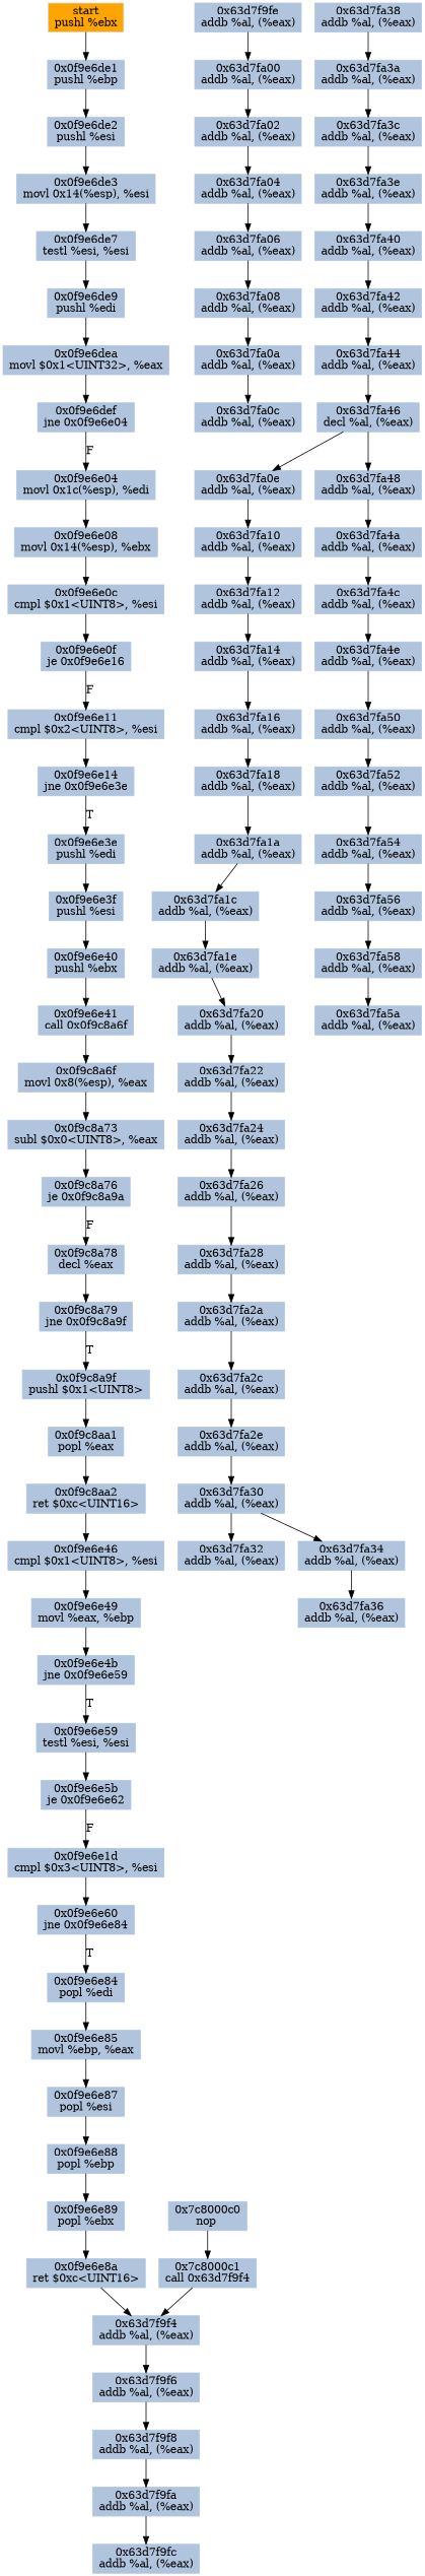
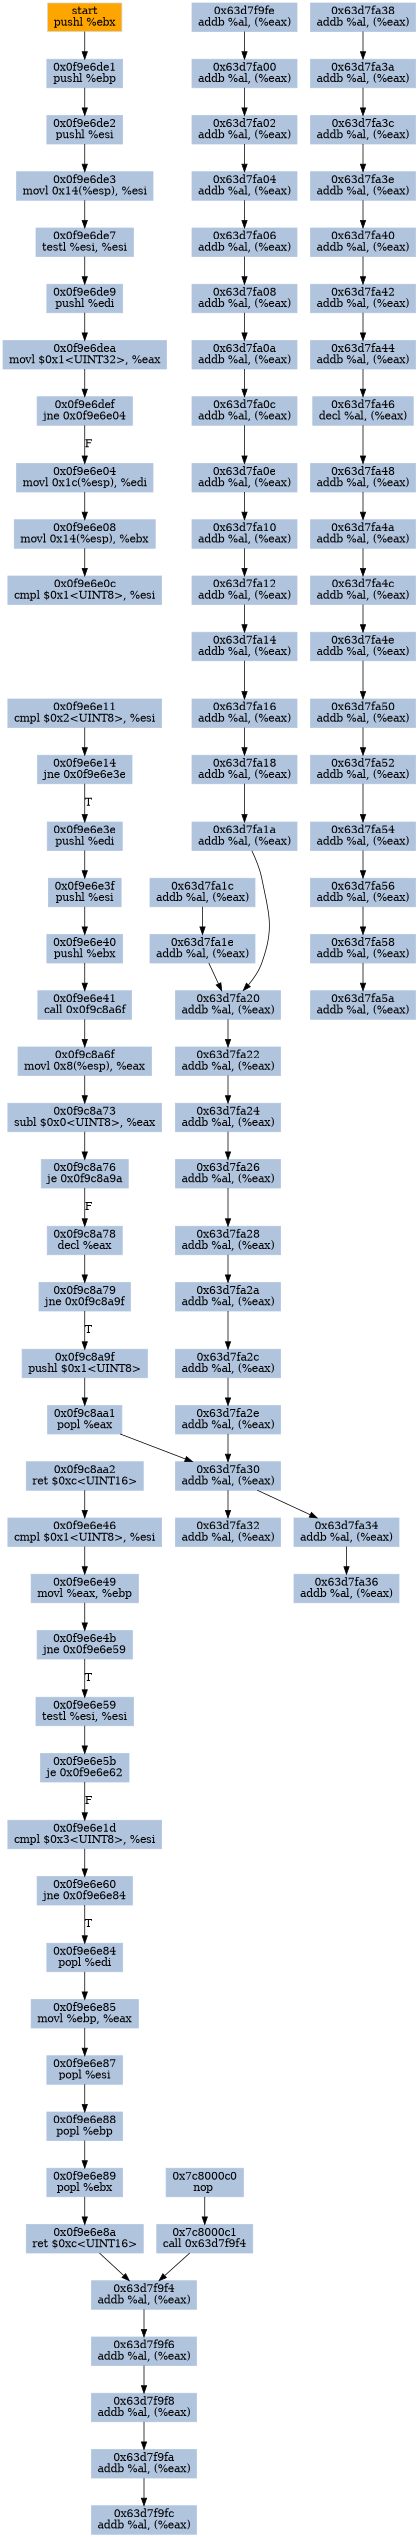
  digraph {
    node [color=lightsteelblue fillcolor=lightsteelblue shape=rectangle style=filled]
    edge [color="#000000"]
    n1 [color=lightgrey fillcolor=orange label="start\npushl %ebx"]
    n2 [label="0x0f9e6de1\npushl %ebp"]
    n3 [label="0x0f9e6de2\npushl %esi"]
    n4 [label="0x0f9e6de3\nmovl 0x14(%esp), %esi"]
    n5 [label="0x0f9e6de7\ntestl %esi, %esi"]
    n6 [label="0x0f9e6de9\npushl %edi"]
    n7 [label="0x0f9e6dea\nmovl $0x1<UINT32>, %eax"]
    n8 [label="0x0f9e6def\njne 0x0f9e6e04"]
    n9 [label="0x0f9e6e04\nmovl 0x1c(%esp), %edi"]
    n10 [label="0x0f9e6e08\nmovl 0x14(%esp), %ebx"]
    n11 [label="0x0f9e6e0c\ncmpl $0x1<UINT8>, %esi"]
-   n12 [label="0x0f9e6e0f\nje 0x0f9e6e16"]
    n13 [label="0x0f9e6e11\ncmpl $0x2<UINT8>, %esi"]
    n14 [label="0x0f9e6e14\njne 0x0f9e6e3e"]
    n15 [label="0x0f9e6e3e\npushl %edi"]
    n16 [label="0x0f9e6e3f\npushl %esi"]
    n17 [label="0x0f9e6e40\npushl %ebx"]
    n18 [label="0x0f9e6e41\ncall 0x0f9c8a6f"]
    n19 [label="0x0f9c8a6f\nmovl 0x8(%esp), %eax"]
    n20 [label="0x0f9c8a73\nsubl $0x0<UINT8>, %eax"]
    n21 [label="0x0f9c8a76\nje 0x0f9c8a9a"]
    n22 [label="0x0f9c8a78\ndecl %eax"]
    n23 [label="0x0f9c8a79\njne 0x0f9c8a9f"]
    n24 [label="0x0f9c8a9f\npushl $0x1<UINT8>"]
    n25 [label="0x0f9c8aa1\npopl %eax"]
    n26 [label="0x0f9c8aa2\nret $0xc<UINT16>"]
    n27 [label="0x0f9e6e46\ncmpl $0x1<UINT8>, %esi"]
    n28 [label="0x0f9e6e49\nmovl %eax, %ebp"]
    n29 [label="0x0f9e6e4b\njne 0x0f9e6e59"]
    n30 [label="0x0f9e6e59\ntestl %esi, %esi"]
    n31 [label="0x0f9e6e5b\nje 0x0f9e6e62"]
    n32 [label="0x0f9e6e1d\ncmpl $0x3<UINT8>, %esi"]
    n33 [label="0x0f9e6e60\njne 0x0f9e6e84"]
    n34 [label="0x0f9e6e84\npopl %edi"]
    n35 [label="0x0f9e6e85\nmovl %ebp, %eax"]
    n36 [label="0x0f9e6e87\npopl %esi"]
    n37 [label="0x0f9e6e88\npopl %ebp"]
    n38 [label="0x0f9e6e89\npopl %ebx"]
    n39 [label="0x0f9e6e8a\nret $0xc<UINT16>"]
    n40 [label="0x63d7f9f4\naddb %al, (%eax)"]
    n41 [label="0x7c8000c0\nnop "]
    n42 [label="0x7c8000c1\ncall 0x63d7f9f4"]
    n43 [label="0x63d7f9f6\naddb %al, (%eax)"]
    n44 [label="0x63d7f9f8\naddb %al, (%eax)"]
    n45 [label="0x63d7f9fa\naddb %al, (%eax)"]
    n46 [label="0x63d7f9fc\naddb %al, (%eax)"]
    n47 [label="0x63d7f9fe\naddb %al, (%eax)"]
    n48 [label="0x63d7fa00\naddb %al, (%eax)"]
    n49 [label="0x63d7fa02\naddb %al, (%eax)"]
    n50 [label="0x63d7fa04\naddb %al, (%eax)"]
    n51 [label="0x63d7fa06\naddb %al, (%eax)"]
    n52 [label="0x63d7fa08\naddb %al, (%eax)"]
    n53 [label="0x63d7fa0a\naddb %al, (%eax)"]
    n54 [label="0x63d7fa0c\naddb %al, (%eax)"]
    n55 [label="0x63d7fa0e\naddb %al, (%eax)"]
    n56 [label="0x63d7fa10\naddb %al, (%eax)"]
    n57 [label="0x63d7fa12\naddb %al, (%eax)"]
    n58 [label="0x63d7fa14\naddb %al, (%eax)"]
    n59 [label="0x63d7fa16\naddb %al, (%eax)"]
    n60 [label="0x63d7fa18\naddb %al, (%eax)"]
    n61 [label="0x63d7fa1a\naddb %al, (%eax)"]
    n62 [label="0x63d7fa1c\naddb %al, (%eax)"]
    n63 [label="0x63d7fa1e\naddb %al, (%eax)"]
    n64 [label="0x63d7fa20\naddb %al, (%eax)"]
    n65 [label="0x63d7fa22\naddb %al, (%eax)"]
    n66 [label="0x63d7fa24\naddb %al, (%eax)"]
    n67 [label="0x63d7fa26\naddb %al, (%eax)"]
    n68 [label="0x63d7fa28\naddb %al, (%eax)"]
    n69 [label="0x63d7fa2a\naddb %al, (%eax)"]
    n70 [label="0x63d7fa2c\naddb %al, (%eax)"]
    n71 [label="0x63d7fa2e\naddb %al, (%eax)"]
    n72 [label="0x63d7fa30\naddb %al, (%eax)"]
    n73 [label="0x63d7fa32\naddb %al, (%eax)"]
    n74 [label="0x63d7fa34\naddb %al, (%eax)"]
    n75 [label="0x63d7fa36\naddb %al, (%eax)"]
    n76 [label="0x63d7fa38\naddb %al, (%eax)"]
    n77 [label="0x63d7fa3a\naddb %al, (%eax)"]
    n78 [label="0x63d7fa3c\naddb %al, (%eax)"]
    n79 [label="0x63d7fa3e\naddb %al, (%eax)"]
    n80 [label="0x63d7fa40\naddb %al, (%eax)"]
    n81 [label="0x63d7fa42\naddb %al, (%eax)"]
    n82 [label="0x63d7fa44\naddb %al, (%eax)"]
    n83 [label="0x63d7fa46\ndecl %al, (%eax)"]
    n84 [label="0x63d7fa48\naddb %al, (%eax)"]
    n85 [label="0x63d7fa4a\naddb %al, (%eax)"]
    n86 [label="0x63d7fa4c\naddb %al, (%eax)"]
    n87 [label="0x63d7fa4e\naddb %al, (%eax)"]
    n88 [label="0x63d7fa50\naddb %al, (%eax)"]
    n89 [label="0x63d7fa52\naddb %al, (%eax)"]
    n90 [label="0x63d7fa54\naddb %al, (%eax)"]
    n91 [label="0x63d7fa56\naddb %al, (%eax)"]
    n92 [label="0x63d7fa58\naddb %al, (%eax)"]
    n93 [label="0x63d7fa5a\naddb %al, (%eax)"]
    n1 -> n2
    n2 -> n3
    n3 -> n4
    n4 -> n5
    n5 -> n6
    n6 -> n7
    n7 -> n8
    n8 -> n9 [label=F]
    n9 -> n10
    n10 -> n11
-   n11 -> n12
-   n12 -> n13 [label=F]
    n13 -> n14
    n14 -> n15 [label=T]
    n15 -> n16
    n16 -> n17
    n17 -> n18
    n18 -> n19
    n19 -> n20
    n20 -> n21
    n21 -> n22 [label=F]
    n22 -> n23
    n23 -> n24 [label=T]
    n24 -> n25
-   n25 -> n26
+   n25 -> n72
    n26 -> n27
    n27 -> n28
    n28 -> n29
    n29 -> n30 [label=T]
    n30 -> n31
    n31 -> n32 [label=F]
    n32 -> n33
    n33 -> n34 [label=T]
    n34 -> n35
    n35 -> n36
    n36 -> n37
    n37 -> n38
    n38 -> n39
    n39 -> n40
    n40 -> n43
    n41 -> n42
    n42 -> n40
    n43 -> n44
    n44 -> n45
    n45 -> n46
    n47 -> n48
    n48 -> n49
    n49 -> n50
    n50 -> n51
    n51 -> n52
    n52 -> n53
    n53 -> n54
-   n83 -> n55
+   n54 -> n55
    n55 -> n56
    n56 -> n57
    n57 -> n58
    n58 -> n59
    n59 -> n60
    n60 -> n61
-   n61 -> n62
+   n61 -> n64
    n62 -> n63
    n63 -> n64
    n64 -> n65
    n65 -> n66
    n66 -> n67
    n67 -> n68
    n68 -> n69
    n69 -> n70
    n70 -> n71
    n71 -> n72
    n72 -> n73
    n72 -> n74
    n74 -> n75
    n76 -> n77
    n77 -> n78
    n78 -> n79
    n79 -> n80
    n80 -> n81
    n81 -> n82
    n82 -> n83
    n83 -> n84
    n84 -> n85
    n85 -> n86
    n86 -> n87
    n87 -> n88
    n88 -> n89
    n89 -> n90
    n90 -> n91
    n91 -> n92
    n92 -> n93
  }
